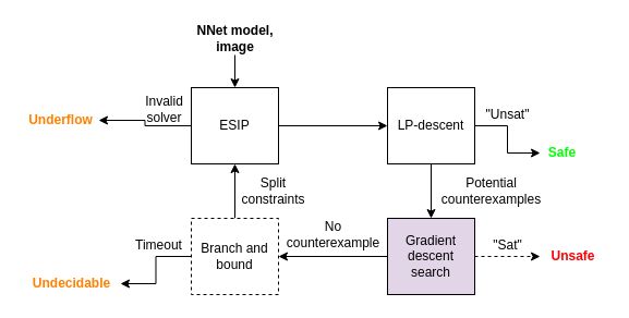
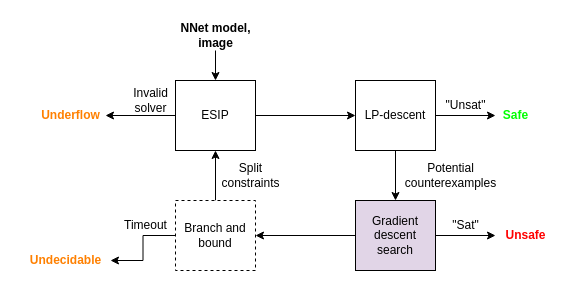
  <mxCell id="0" />
  <mxCell id="1" parent="0" />
  <mxCell id="2" style="edgeStyle=orthogonalEdgeStyle;rounded=0;orthogonalLoop=1;jettySize=auto;html=1;" parent="1" source="4" target="13" edge="1"><mxGeometry relative="1" as="geometry" /></mxCell>
  <mxCell id="3" style="edgeStyle=orthogonalEdgeStyle;rounded=0;orthogonalLoop=1;jettySize=auto;html=1;" parent="1" source="4" target="14" edge="1"><mxGeometry relative="1" as="geometry"><mxPoint x="135" y="110" as="targetPoint" /></mxGeometry></mxCell>
  <mxCell id="4" value="ESIP" style="rounded=0;whiteSpace=wrap;html=1;" parent="1" vertex="1"><mxGeometry x="175" y="80" width="80" height="70" as="geometry" /></mxCell>
  <mxCell id="5" style="edgeStyle=orthogonalEdgeStyle;rounded=0;orthogonalLoop=1;jettySize=auto;html=1;" parent="1" source="7" target="4" edge="1"><mxGeometry relative="1" as="geometry" /></mxCell>
  <mxCell id="6" style="edgeStyle=orthogonalEdgeStyle;rounded=0;orthogonalLoop=1;jettySize=auto;html=1;fontColor=#000000;" parent="1" source="7" target="21" edge="1"><mxGeometry relative="1" as="geometry"><mxPoint x="135" y="245" as="targetPoint" /></mxGeometry></mxCell>
  <mxCell id="7" value="Branch and bound" style="rounded=0;whiteSpace=wrap;html=1;dashed=1;" parent="1" vertex="1"><mxGeometry x="175" y="200" width="80" height="70" as="geometry" /></mxCell>
  <mxCell id="8" style="edgeStyle=orthogonalEdgeStyle;rounded=0;orthogonalLoop=1;jettySize=auto;html=1;" parent="1" source="10" target="7" edge="1"><mxGeometry relative="1" as="geometry" /></mxCell>
- <mxCell id="9" style="edgeStyle=orthogonalEdgeStyle;rounded=0;orthogonalLoop=1;jettySize=auto;html=1;fontColor=#00FF00;dashed=1;" parent="1" source="10" target="19" edge="1"><mxGeometry relative="1" as="geometry"><mxPoint x="485" y="250" as="targetPoint" /></mxGeometry></mxCell>
+ <mxCell id="9" style="edgeStyle=orthogonalEdgeStyle;rounded=0;orthogonalLoop=1;jettySize=auto;html=1;fontColor=#00FF00;" parent="1" source="10" target="19" edge="1"><mxGeometry relative="1" as="geometry"><mxPoint x="485" y="250" as="targetPoint" /></mxGeometry></mxCell>
  <mxCell id="10" value="Gradient descent search" style="rounded=0;whiteSpace=wrap;html=1;fillColor=#e1d5e7;" parent="1" vertex="1"><mxGeometry x="355" y="200" width="80" height="70" as="geometry" /></mxCell>
  <mxCell id="11" style="edgeStyle=orthogonalEdgeStyle;rounded=0;orthogonalLoop=1;jettySize=auto;html=1;" parent="1" source="13" target="10" edge="1"><mxGeometry relative="1" as="geometry" /></mxCell>
  <mxCell id="12" style="edgeStyle=orthogonalEdgeStyle;rounded=0;orthogonalLoop=1;jettySize=auto;html=1;fontColor=#000000;" parent="1" source="13" target="18" edge="1"><mxGeometry relative="1" as="geometry"><mxPoint x="495" y="110" as="targetPoint" /></mxGeometry></mxCell>
  <mxCell id="13" value="LP-descent" style="rounded=0;whiteSpace=wrap;html=1;" parent="1" vertex="1"><mxGeometry x="355" y="80" width="80" height="70" as="geometry" /></mxCell>
- <mxCell id="14" value="Underflow" style="text;html=1;align=center;verticalAlign=middle;resizable=0;points=[];autosize=1;strokeColor=none;fillColor=none;fontColor=#FF8000;fontStyle=1" parent="1" vertex="1"><mxGeometry x="20" y="100" width="70" height="20" as="geometry" /></mxCell>
+ <mxCell id="14" value="Underflow" style="text;html=1;align=center;verticalAlign=middle;resizable=0;points=[];autosize=1;strokeColor=none;fillColor=none;fontColor=#FF8000;fontStyle=1" parent="1" vertex="1"><mxGeometry x="35" y="105" width="70" height="20" as="geometry" /></mxCell>
  <mxCell id="15" style="edgeStyle=orthogonalEdgeStyle;rounded=0;orthogonalLoop=1;jettySize=auto;html=1;fontColor=#000000;" parent="1" source="16" target="4" edge="1"><mxGeometry relative="1" as="geometry" /></mxCell>
  <mxCell id="16" value="NNet model,&lt;br&gt;image" style="text;html=1;align=center;verticalAlign=middle;resizable=0;points=[];autosize=1;strokeColor=none;fillColor=none;fontColor=#000000;fontStyle=1" parent="1" vertex="1"><mxGeometry x="170" y="20" width="90" height="30" as="geometry" /></mxCell>
  <mxCell id="17" value="&quot;Unsat&quot;" style="text;html=1;align=center;verticalAlign=middle;resizable=0;points=[];autosize=1;strokeColor=none;fillColor=none;fontColor=#000000;" parent="1" vertex="1"><mxGeometry x="435" y="95" width="60" height="20" as="geometry" /></mxCell>
- <mxCell id="18" value="Safe" style="text;html=1;align=center;verticalAlign=middle;resizable=0;points=[];autosize=1;strokeColor=none;fillColor=none;fontColor=#00FF00;fontStyle=1" parent="1" vertex="1"><mxGeometry x="495" y="130" width="40" height="20" as="geometry" /></mxCell>
+ <mxCell id="18" value="Safe" style="text;html=1;align=center;verticalAlign=middle;resizable=0;points=[];autosize=1;strokeColor=none;fillColor=none;fontColor=#00FF00;fontStyle=1" parent="1" vertex="1"><mxGeometry x="495" y="105" width="40" height="20" as="geometry" /></mxCell>
  <mxCell id="19" value="&lt;font color=&quot;#ff0000&quot;&gt;&lt;b&gt;Unsafe&lt;/b&gt;&lt;/font&gt;" style="text;html=1;align=center;verticalAlign=middle;resizable=0;points=[];autosize=1;strokeColor=none;fillColor=none;fontColor=#00FF00;" parent="1" vertex="1"><mxGeometry x="495" y="225" width="60" height="20" as="geometry" /></mxCell>
  <mxCell id="20" value="&lt;font color=&quot;#000000&quot;&gt;&quot;Sat&quot;&lt;/font&gt;" style="text;html=1;align=center;verticalAlign=middle;resizable=0;points=[];autosize=1;strokeColor=none;fillColor=none;fontColor=#FFFF00;" parent="1" vertex="1"><mxGeometry x="445" y="215" width="40" height="20" as="geometry" /></mxCell>
  <mxCell id="21" value="Undecidable" style="text;html=1;align=center;verticalAlign=middle;resizable=0;points=[];autosize=1;strokeColor=none;fillColor=none;fontColor=#FF8000;fontStyle=1" parent="1" vertex="1"><mxGeometry x="20" y="250" width="90" height="20" as="geometry" /></mxCell>
  <mxCell id="22" value="Invalid&lt;br&gt;solver" style="text;html=1;align=center;verticalAlign=middle;resizable=0;points=[];autosize=1;strokeColor=none;fillColor=none;fontColor=#000000;" parent="1" vertex="1"><mxGeometry x="125" y="85" width="50" height="30" as="geometry" /></mxCell>
  <mxCell id="23" value="Timeout" style="text;html=1;align=center;verticalAlign=middle;resizable=0;points=[];autosize=1;strokeColor=none;fillColor=none;fontColor=#000000;" parent="1" vertex="1"><mxGeometry x="115" y="215" width="60" height="20" as="geometry" /></mxCell>
- <mxCell id="24" value="No&lt;br&gt;counterexample" style="text;html=1;align=center;verticalAlign=middle;resizable=0;points=[];autosize=1;strokeColor=none;fillColor=none;fontColor=#000000;" parent="1" vertex="1"><mxGeometry x="255" y="200" width="100" height="30" as="geometry" /></mxCell>
  <mxCell id="25" value="Potential&lt;br&gt;counterexamples" style="text;html=1;align=center;verticalAlign=middle;resizable=0;points=[];autosize=1;strokeColor=none;fillColor=none;fontColor=#000000;" parent="1" vertex="1"><mxGeometry x="395" y="160" width="110" height="30" as="geometry" /></mxCell>
  <mxCell id="26" value="Split &lt;br&gt;constraints" style="text;html=1;align=center;verticalAlign=middle;resizable=0;points=[];autosize=1;strokeColor=none;fillColor=none;fontColor=#000000;" parent="1" vertex="1"><mxGeometry x="215" y="160" width="70" height="30" as="geometry" /></mxCell>
